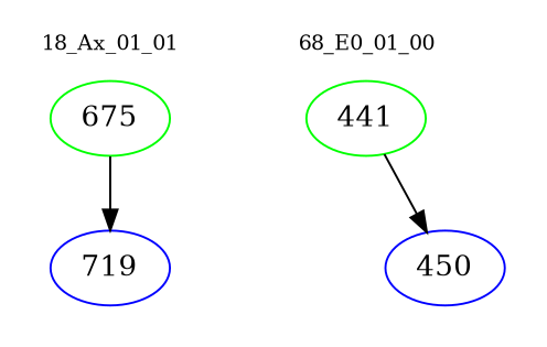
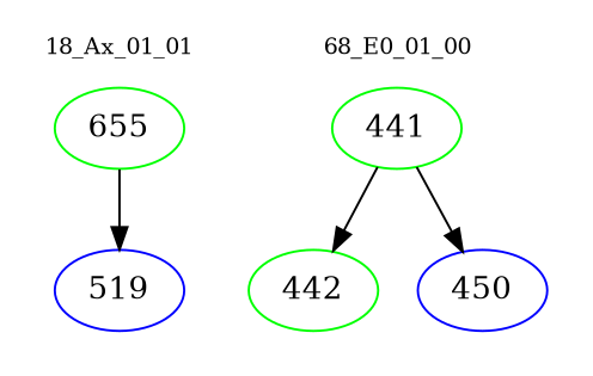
  digraph {
    node [color=green]
    edge [color=black]
-   n1 [label=675]
-   n2 [color=blue label=719]
+   n1 [label=655]
+   n2 [color=blue label=519]
    n3 [label=441]
+   n4 [label=442]
    n5 [color=blue label=450]
    subgraph cluster_1 {
      color=white
      fontsize=10
      label="18_Ax_01_01"
      n1
      n2
    }
    subgraph cluster_2 {
      color=white
      fontsize=10
      label="68_E0_01_00"
      n3
+     n4
      n5
    }
    n1 -> n2
+   n3 -> n4
    n3 -> n5
  }
